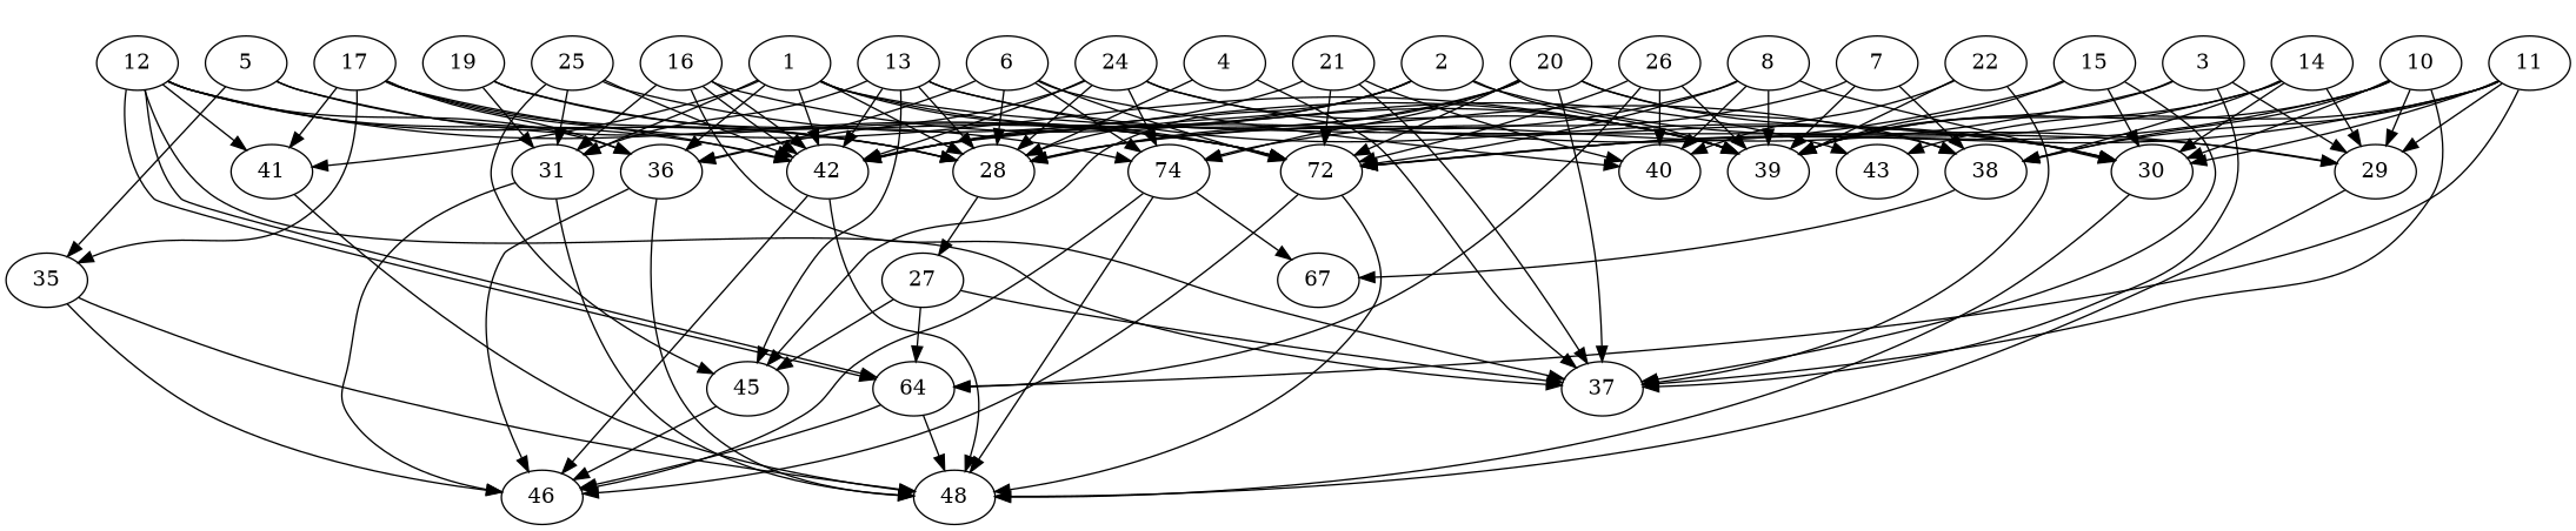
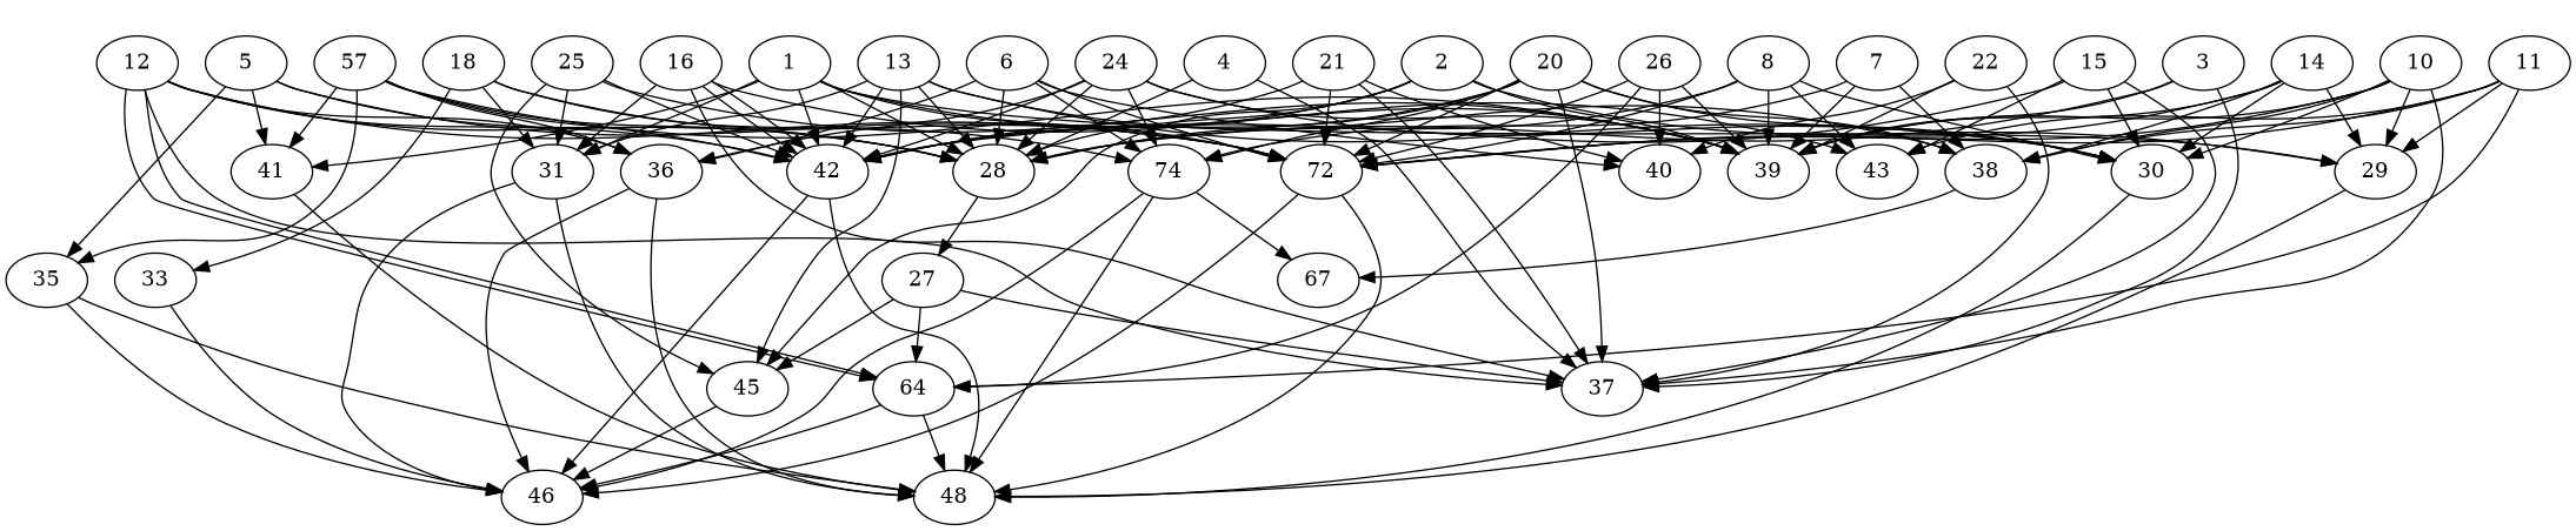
  digraph {
    node [alpha=0.14]
    1 [alpha=0.08 expect_size=1229181754208681984000]
    28 [alpha=0.18 expect_size=12262028324362170]
    29 [alpha=0.06 expect_size=18326192637718799843328]
    31 [alpha=0.04 expect_size=8538473390038061154304]
    n5 [alpha=0.10 expect_size=1265342222880080896 label=72]
    36 [alpha=0.08 expect_size=45705680191562944]
    39 [alpha=0.00 expect_size=2978668964611124224]
    41 [alpha=0.08 expect_size=17877387523971744792576]
    42 [alpha=0.02 expect_size=5814900849434323968]
    27 [expect_size=2143928097685004]
    48 [expect_size=6765272051728677888]
    46 [alpha=0.05 expect_size=8864408287408426057728]
    37 [alpha=0.09 expect_size=120253541849912336]
    2 [alpha=0.18 expect_size=2421855061387111424]
    45 [alpha=0.04 expect_size=3302627699541623701504]
    3 [alpha=0.12 expect_size=2053509957974677782528]
    4 [alpha=0.07 expect_size=11645503207095782]
    5 [alpha=0.18 expect_size=3308499701382196224]
    35 [alpha=0.07 expect_size=448911659747017490432]
    6 [alpha=0.05 expect_size=2912077561584730624]
    40 [expect_size=10914998990092720144384]
    n22 [alpha=0.12 expect_size=14460753212868774592512 label=74]
    n23 [alpha=0.01 expect_size=766452148220198912000 label=67]
    7 [expect_size=213931123784050912]
    38 [alpha=0.08 expect_size=20906491581979384]
    30 [alpha=0.03 expect_size=165891642460823488]
    8 [alpha=0.15 expect_size=59654980918764288]
    10 [alpha=0.06 expect_size=175467679387126880]
    11 [alpha=0.16 expect_size=3972915265459012608]
    n30 [alpha=0.11 expect_size=2509000613932572868608 label=64]
    43 [alpha=0.13 expect_size=11672481036427770]
    12 [alpha=0.10 expect_size=134900095504964304]
    13 [alpha=0.18 expect_size=384118519128242782208]
    14 [alpha=0.15 expect_size=12688923176886551445504]
    15 [alpha=0.03 expect_size=5537390657458882560]
    16 [alpha=0.05 expect_size=3203598391532442353664]
-   17 [alpha=0.00 expect_size=17010829082213776]
-   18 [alpha=0.05 expect_size=127408329894987616 label=19]
+   17 [alpha=0.00 expect_size=17010829082213776 label=57]
+   18 [alpha=0.05 expect_size=127408329894987616]
+   33 [alpha=0.07 expect_size=6286921104704937984]
    20 [expect_size=4237884257390687158272]
    21 [alpha=0.12 expect_size=9059019342152086847488]
    22 [alpha=0.01 expect_size=1181139308861028564992]
    24 [alpha=0.12 expect_size=3160345126416827809792]
    25 [expect_size=3493536969933545]
    26 [alpha=0.20 expect_size=3179813316992994115584]
    1 -> 28
    1 -> 29
    1 -> 31
    1 -> n5
-   1 -> 36
    1 -> 39
    1 -> 41
    1 -> 42
    28 -> 27
    29 -> 48
    31 -> 48
    31 -> 46
    n5 -> 48
    n5 -> 46
    36 -> 48
    36 -> 46
    41 -> 48
    42 -> 48
    42 -> 46
    27 -> 37
    27 -> 45
    27 -> n30
    2 -> 28
    2 -> 29
    2 -> 39
    2 -> 42
    2 -> 45
    45 -> 46
    3 -> 28
-   3 -> 29
    3 -> 39
    3 -> 37
    4 -> 28
    4 -> 37
    5 -> 28
    5 -> n5
-   12 -> 41
+   5 -> 41
    5 -> 35
    35 -> 48
    35 -> 46
    6 -> 28
    6 -> n5
    6 -> 36
    6 -> 40
    6 -> n22
    n22 -> 48
    n22 -> 46
    n22 -> n23
    7 -> 39
    7 -> n22
    7 -> 38
    38 -> n23
    30 -> 48
    8 -> 28
    8 -> n5
    8 -> 39
-   8 -> 40
+   8 -> 43
    8 -> 30
    10 -> 29
    10 -> n5
    10 -> 39
    10 -> 37
    10 -> 38
    10 -> 30
    11 -> 29
    11 -> n5
    11 -> 38
-   11 -> 30
    11 -> n30
    11 -> 43
    n30 -> 48
    n30 -> 46
    12 -> 28
    12 -> n5
    12 -> 36
    12 -> 42
    12 -> 37
    12 -> n30
    12 -> n30
    13 -> 28
    13 -> 31
    13 -> 42
    13 -> 45
    13 -> 38
    13 -> 30
    14 -> 29
    14 -> n5
    14 -> 39
    14 -> 38
    14 -> 30
-   15 -> 39
+   15 -> 43
    15 -> 42
    15 -> 37
    15 -> 30
    16 -> 31
    16 -> 42
    16 -> 42
    16 -> 37
    16 -> 43
    17 -> 28
    17 -> 36
    17 -> 39
    17 -> 41
    17 -> 42
    17 -> 35
    18 -> 31
    18 -> n5
    18 -> n22
+   18 -> 33
+   33 -> 46
    20 -> 28
    20 -> n5
    20 -> 42
    20 -> 37
    20 -> n22
    20 -> 38
    20 -> 30
    21 -> n5
    21 -> 42
    21 -> 37
    21 -> 40
    22 -> 39
    22 -> 37
    22 -> 40
    24 -> 28
    24 -> 36
    24 -> 39
    24 -> 42
    24 -> n22
    24 -> 30
    25 -> 31
    25 -> 39
    25 -> 42
    25 -> 45
    26 -> n5
    26 -> 39
    26 -> 40
    26 -> n30
  }
